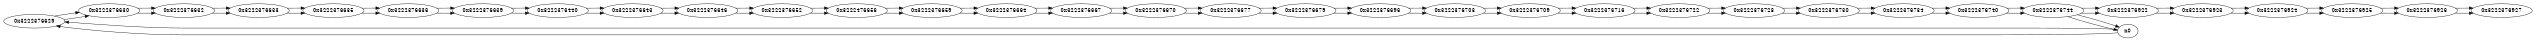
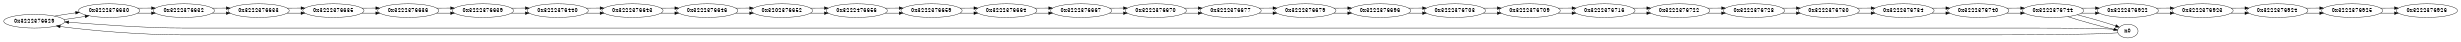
  digraph {
    rankdir=LR
    n1 [label="0x3222376629"]
    n2 [label="0x3222376630"]
    n3 [label="0x3222376632"]
    n4 [label="0x3222376633"]
    n5 [label="0x3222376635"]
    n6 [label="0x3222376636"]
    n7 [label="0x3222376639"]
    n8 [label="0x3222376440"]
    n9 [label="0x3222376643"]
    n10 [label="0x3222376646"]
-   n11 [label="0x3222376652"]
+   n11 [label="0x3202376652"]
    n12 [label="0x3222476656"]
    n13 [label="0x3222376659"]
    n14 [label="0x3222376664"]
    n15 [label="0x3222376667"]
    n16 [label="0x3222376670"]
    n17 [label="0x3222376677"]
    n18 [label="0x3222376679"]
    n19 [label="0x3222376696"]
    n20 [label="0x3222376703"]
    n21 [label="0x3222376709"]
    n22 [label="0x3222376716"]
    n23 [label="0x3222376722"]
    n24 [label="0x3222376728"]
    n25 [label="0x3222376730"]
    n26 [label="0x3222376734"]
    n27 [label="0x3222376740"]
    n28 [label="0x3222376744"]
    n29 [label="0x3222376922"]
    n0
    n30 [label="0x3222376923"]
    n31 [label="0x3222376924"]
    n32 [label="0x3222376925"]
    n33 [label="0x3222376926"]
-   n34 [label="0x3222376927"]
    n1 -> n2
    n1 -> n2
    n2 -> n3
    n2 -> n3
    n3 -> n4
    n3 -> n4
    n4 -> n5
    n4 -> n5
    n5 -> n6
    n5 -> n6
    n6 -> n7
    n6 -> n7
    n7 -> n8
    n7 -> n8
    n8 -> n9
    n8 -> n9
    n9 -> n10
    n9 -> n10
    n10 -> n11
    n10 -> n11
    n11 -> n12
    n11 -> n12
    n12 -> n13
    n12 -> n13
    n13 -> n14
    n13 -> n14
    n14 -> n15
    n14 -> n15
    n15 -> n16
    n15 -> n16
    n16 -> n17
    n16 -> n17
    n17 -> n18
    n17 -> n18
    n18 -> n19
    n18 -> n19
    n19 -> n20
    n19 -> n20
    n20 -> n21
    n20 -> n21
    n21 -> n22
    n21 -> n22
    n22 -> n23
    n22 -> n23
    n23 -> n24
    n23 -> n24
    n24 -> n25
    n24 -> n25
    n25 -> n26
    n25 -> n26
    n26 -> n27
    n26 -> n27
    n27 -> n28
    n27 -> n28
    n28 -> n29
    n28 -> n29
    n28 -> n0
    n28 -> n0
    n29 -> n30
    n29 -> n30
    n0 -> n1
    n0 -> n1
    n30 -> n31
    n30 -> n31
    n31 -> n32
    n31 -> n32
    n32 -> n33
    n32 -> n33
-   n33 -> n34
-   n33 -> n34
  }
